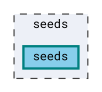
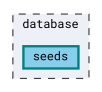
  digraph {
    compound=true
    rankdir=LR
    fontname="Roboto Mono"
    n1 [color=teal fillcolor=skyblue fontname="Roboto Mono" fontsize=10 height=0.2 label=seeds shape=box style="filled,bold" width=0.4]
    subgraph cluster_1 {
      bgcolor="#edf0f7"
      fontsize=10
-     label=seeds
+     label=database
      pencolor=grey25
      style="filled,dashed"
      n1
    }
  }
